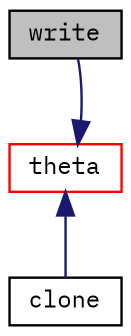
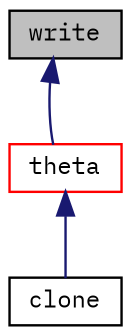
  digraph {
    fontname="IBM Plex Mono"
    rankdir=TB
    node [color=black fontname="IBM Plex Mono" fontsize=10 shape=record]
    edge [color=midnightblue dir=back fontname="IBM Plex Mono" fontsize=10 labelfontname=FreeSans labelfontsize=10 style=solid]
    n1 [fillcolor=grey75 fontcolor=black height=0.2 label=write style=filled width=0.4]
    n2 [color=red height=0.2 label=theta width=0.4]
    n3 [height=0.2 label=clone width=0.4]
-   n2 -> n1
+   n1 -> n2
    n2 -> n3
  }
